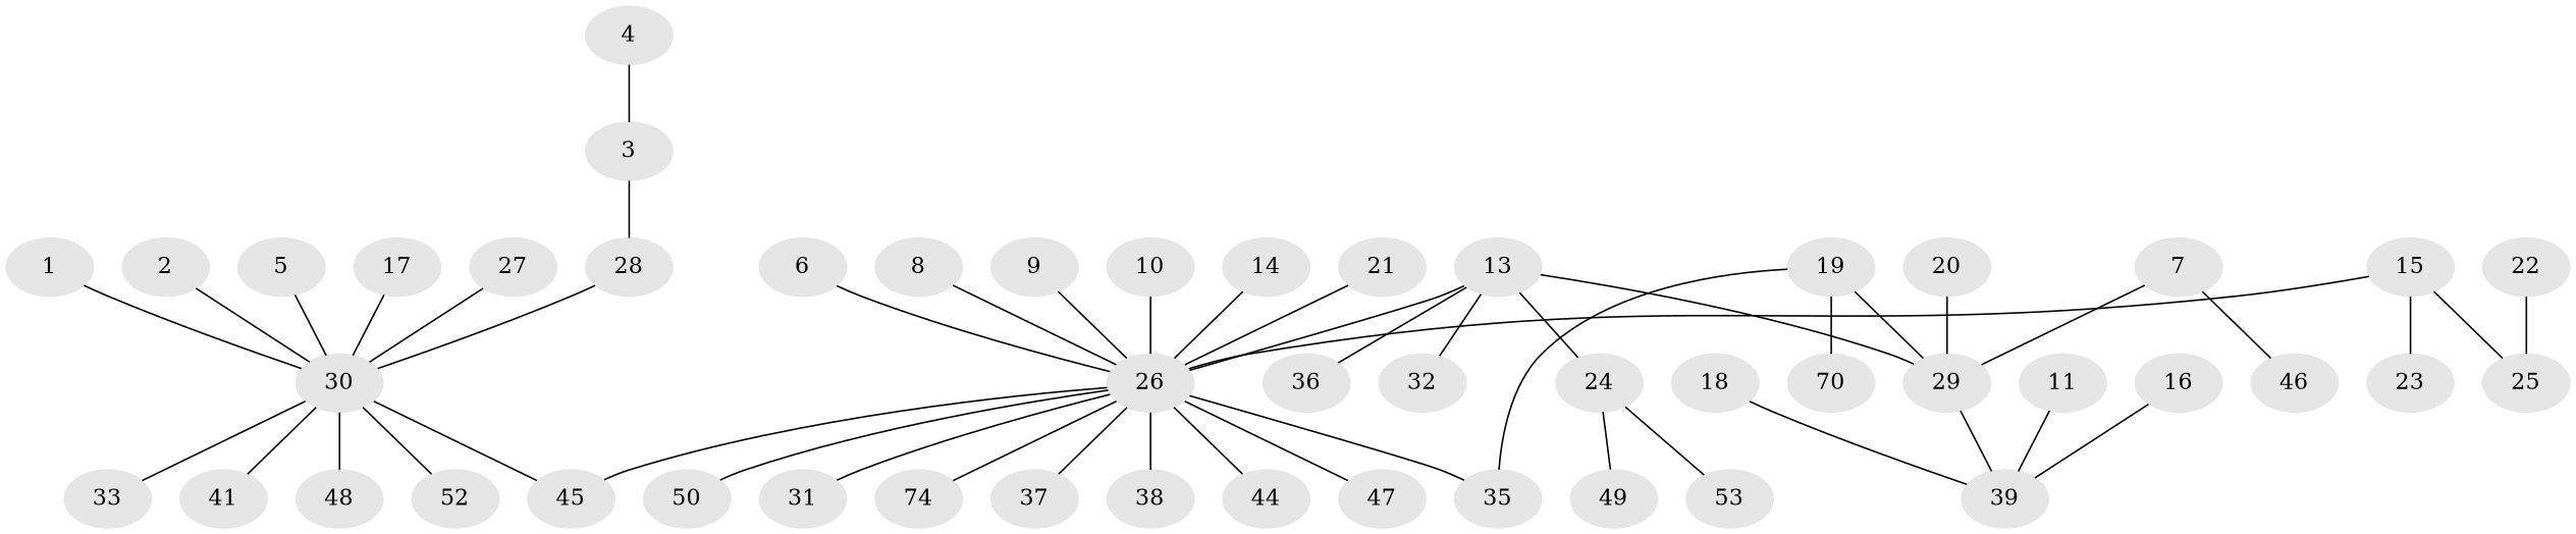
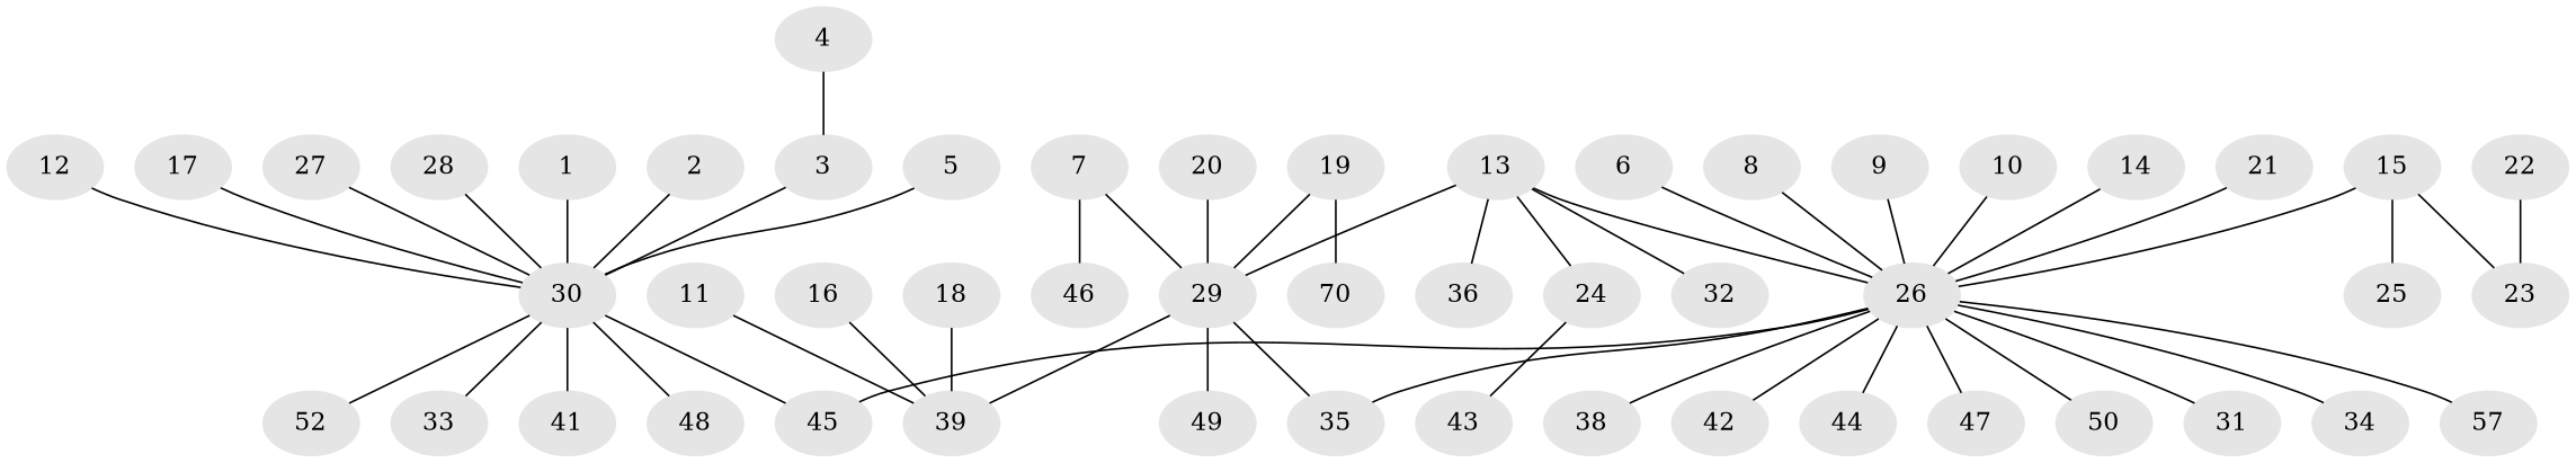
  graph {
    node [color=gray90 style=filled]
    edge [weight=1.0]
    1
    30
    45
    33
    41
    48
    n7 [label=52]
    2
    3
    4
    5
    6
    26
    35
    31
-   34 [label=74]
-   37
+   34
+   37 [label=57]
    38
+   42
    44
    47
    50
    7
    29
    46
    39
    49
    8
    9
    10
    11
+   12
    13
    24
    32
    36
-   43 [label=53]
+   43
    14
    15
    23
    25
    16
    17
    18
    19
    n46 [label=70]
    20
    21
    22
    27
    28
    1 -- 30
    30 -- 45
    30 -- 33
    30 -- 41
    30 -- 48
    30 -- n7
    2 -- 30
-   3 -- 28
+   3 -- 30
    4 -- 3
    5 -- 30
    6 -- 26
    26 -- 45
    26 -- 35
    26 -- 31
    26 -- 34
    26 -- 37
    26 -- 38
+   26 -- 42
    26 -- 44
    26 -- 47
    26 -- 50
    7 -- 29
    7 -- 46
    29 -- 39
-   24 -- 49
+   29 -- 49
    8 -- 26
    9 -- 26
    10 -- 26
    11 -- 39
+   12 -- 30
    13 -- 26
    13 -- 29
    13 -- 24
    13 -- 32
    13 -- 36
    24 -- 43
    14 -- 26
    15 -- 26
    15 -- 23
    15 -- 25
    16 -- 39
    17 -- 30
    18 -- 39
-   19 -- 35
+   29 -- 35
    19 -- 29
    19 -- n46
    20 -- 29
    21 -- 26
-   22 -- 25
+   22 -- 23
    27 -- 30
    28 -- 30
  }
